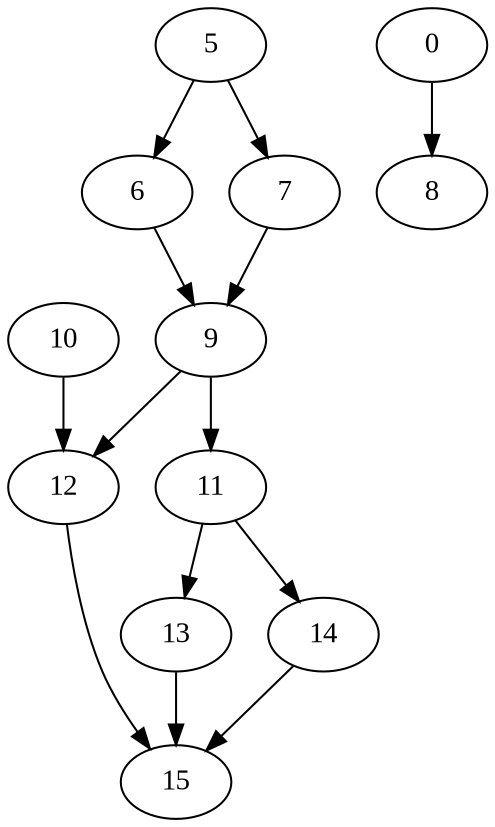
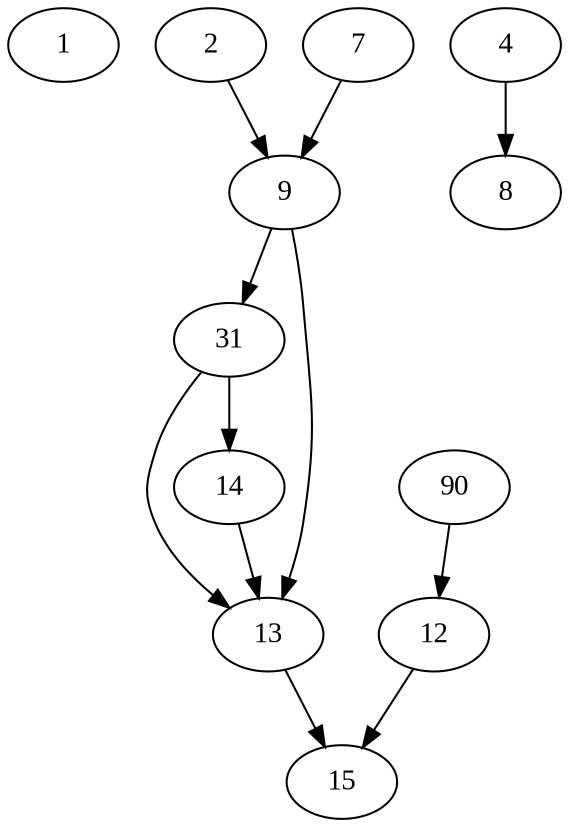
  digraph {
    fontname="Liberation Serif"
    node [alpha=0.19 fontname="Liberation Serif"]
    edge [fontname="Liberation Serif"]
-   5 [expect_size=36597760]
-   6 [alpha=0.17 expect_size=29776896]
+   1 [alpha=0.05 expect_size=19496960]
+   6 [alpha=0.17 expect_size=29776896 label=2]
    7 [alpha=0.07 expect_size=6595584]
    9 [alpha=0.10 expect_size=47974400]
-   4 [alpha=0.14 expect_size=22067200 label=0]
+   4 [alpha=0.14 expect_size=22067200]
    8 [alpha=0.13 expect_size=11847680]
-   10 [expect_size=20114432]
+   10 [expect_size=20114432 label=90]
    12 [expect_size=26306560]
-   11 [alpha=0.03 expect_size=13873152]
+   11 [alpha=0.03 expect_size=13873152 label=31]
    13 [alpha=0.16 expect_size=28726272]
    14 [alpha=0.02 expect_size=18016256]
    15 [alpha=0.10 expect_size=52025344]
-   5 -> 6
-   5 -> 7
    6 -> 9
    7 -> 9
-   9 -> 12
+   9 -> 13
    9 -> 11
    4 -> 8
    10 -> 12
    12 -> 15
    11 -> 13
    11 -> 14
    13 -> 15
-   14 -> 15
+   14 -> 13
  }
